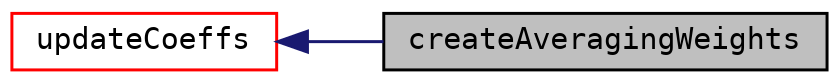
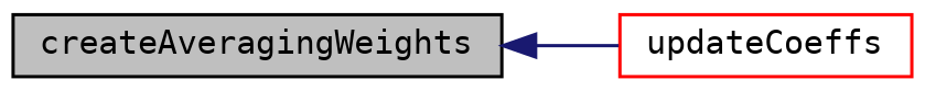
  digraph {
    rankdir=LR
    fontname="DejaVu Sans Mono"
    node [fontname="DejaVu Sans Mono" fontsize=10 shape=record]
    n1 [color=black fillcolor=grey75 fontcolor=black height=0.2 label=createAveragingWeights style=filled width=0.4]
    n2 [color=red height=0.2 label=updateCoeffs width=0.4]
-   n2 -> n1 [color=midnightblue dir=back fontname="DejaVu Sans Mono" fontsize=10 labelfontname=FreeSans labelfontsize=10 style=solid]
+   n1 -> n2 [color=midnightblue dir=back fontname="DejaVu Sans Mono" fontsize=10 labelfontname=FreeSans labelfontsize=10 style=solid]
  }
